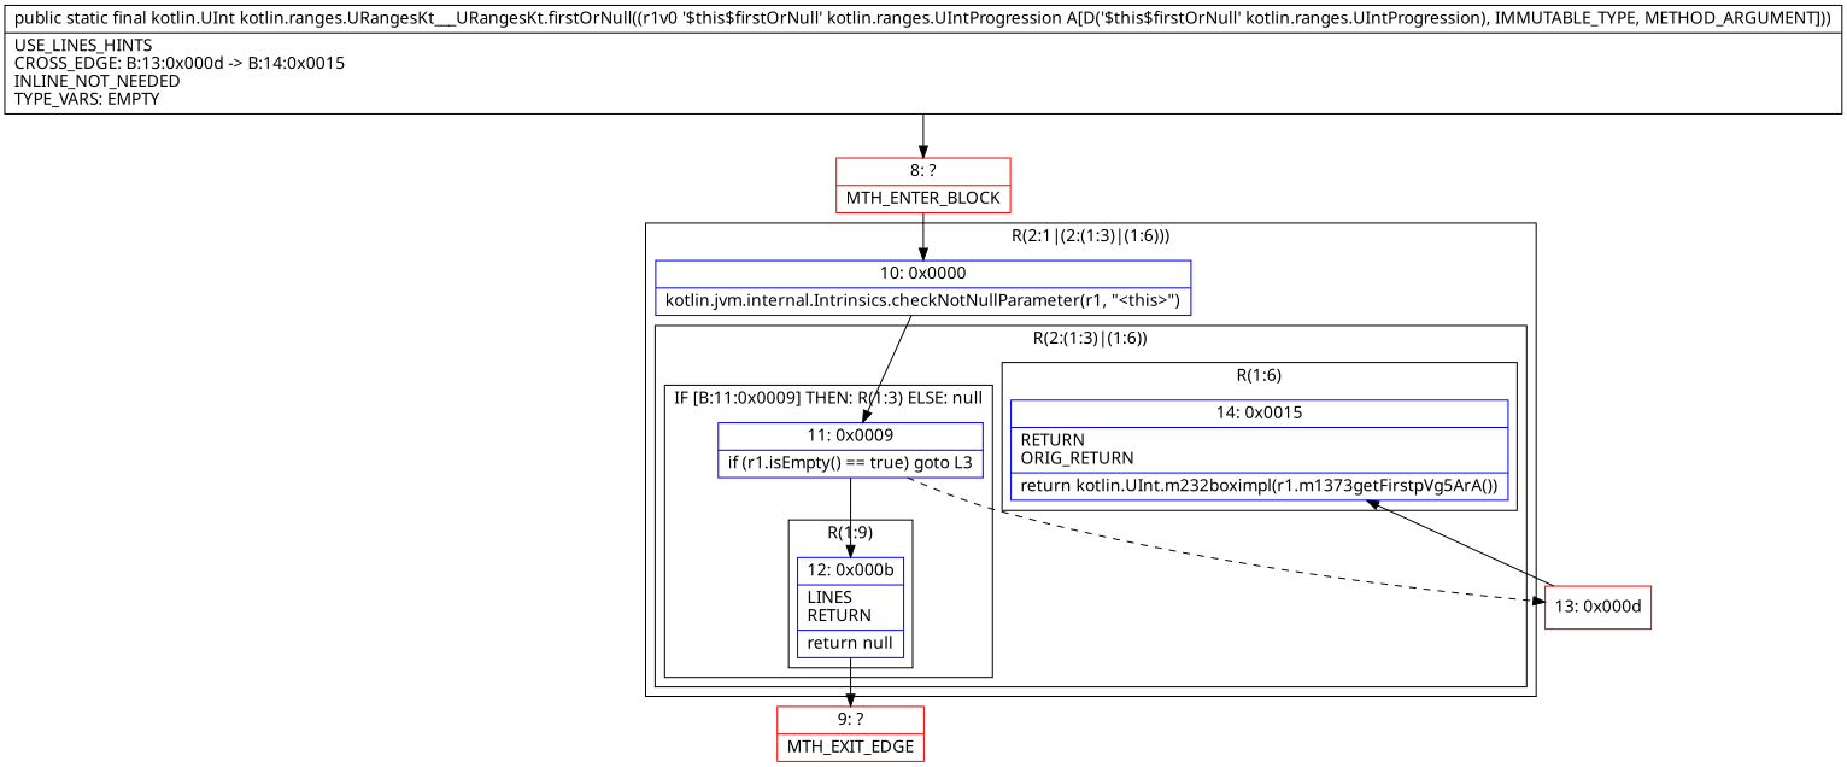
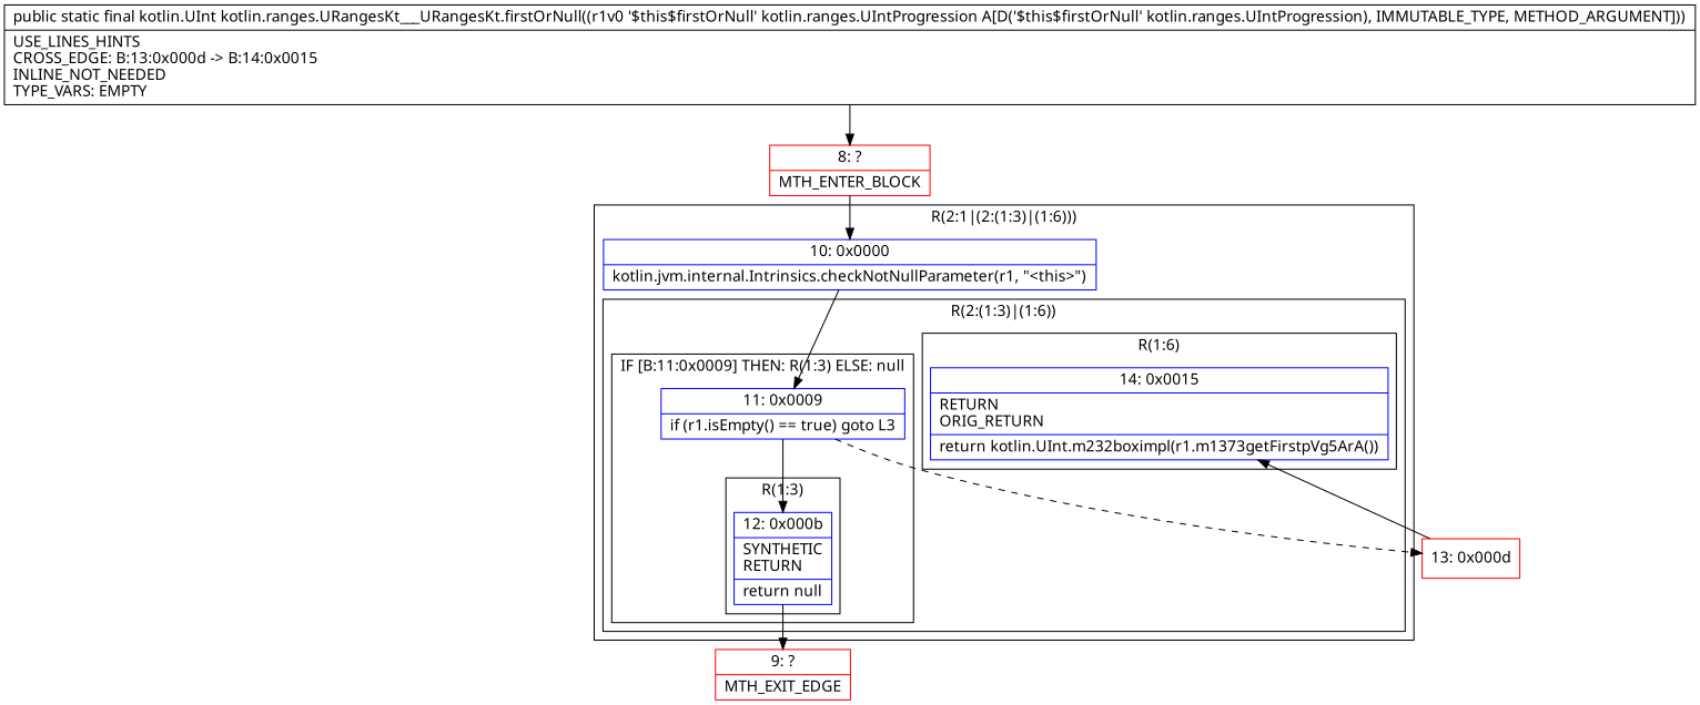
  digraph {
    fontname="Noto Sans"
    node [color=blue fontname="Noto Sans" shape=record]
    edge [fontname="Noto Sans"]
-   n1 [label="{12\:\ 0x000b|LINES\lRETURN\l|return null\l}"]
+   n1 [label="{12\:\ 0x000b|SYNTHETIC\lRETURN\l|return null\l}"]
    n2 [label="{11\:\ 0x0009|if (r1.isEmpty() == true) goto L3\l}"]
    n3 [label="{14\:\ 0x0015|RETURN\lORIG_RETURN\l|return kotlin.UInt.m232boximpl(r1.m1373getFirstpVg5ArA())\l}"]
    n4 [label="{10\:\ 0x0000|kotlin.jvm.internal.Intrinsics.checkNotNullParameter(r1, \"\<this\>\")\l}"]
    n5 [color=red label="{9\:\ ?|MTH_EXIT_EDGE\l}"]
    n6 [color=red label="{13\:\ 0x000d}"]
    n7 [color=red label="{8\:\ ?|MTH_ENTER_BLOCK\l}"]
    n8 [label="{public static final kotlin.UInt kotlin.ranges.URangesKt___URangesKt.firstOrNull((r1v0 '$this$firstOrNull' kotlin.ranges.UIntProgression A[D('$this$firstOrNull' kotlin.ranges.UIntProgression), IMMUTABLE_TYPE, METHOD_ARGUMENT]))  | USE_LINES_HINTS\lCROSS_EDGE: B:13:0x000d \-\> B:14:0x0015\lINLINE_NOT_NEEDED\lTYPE_VARS: EMPTY\l}" color=""]
    subgraph cluster_1 {
      label="R(2:1|(2:(1:3)|(1:6)))"
      n4
      subgraph cluster_2 {
        label="R(2:(1:3)|(1:6))"
        subgraph cluster_3 {
          label="IF [B:11:0x0009] THEN: R(1:3) ELSE: null"
          n2
          subgraph cluster_4 {
-           label="R(1:9)"
+           label="R(1:3)"
            n1
          }
        }
        subgraph cluster_5 {
          label="R(1:6)"
          n3
        }
      }
    }
    n1 -> n5
    n2 -> n1
    n2 -> n6 [style=dashed]
    n4 -> n2
    n6 -> n3
    n7 -> n4
    n8 -> n7
  }
